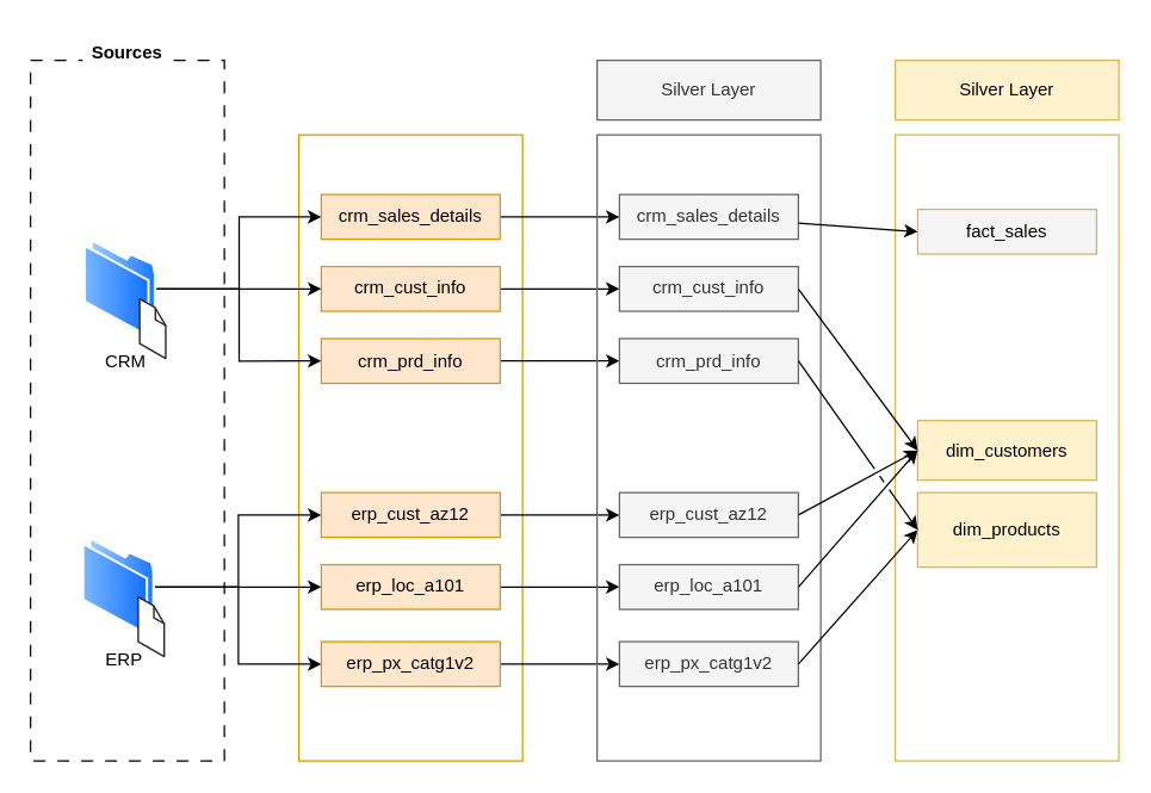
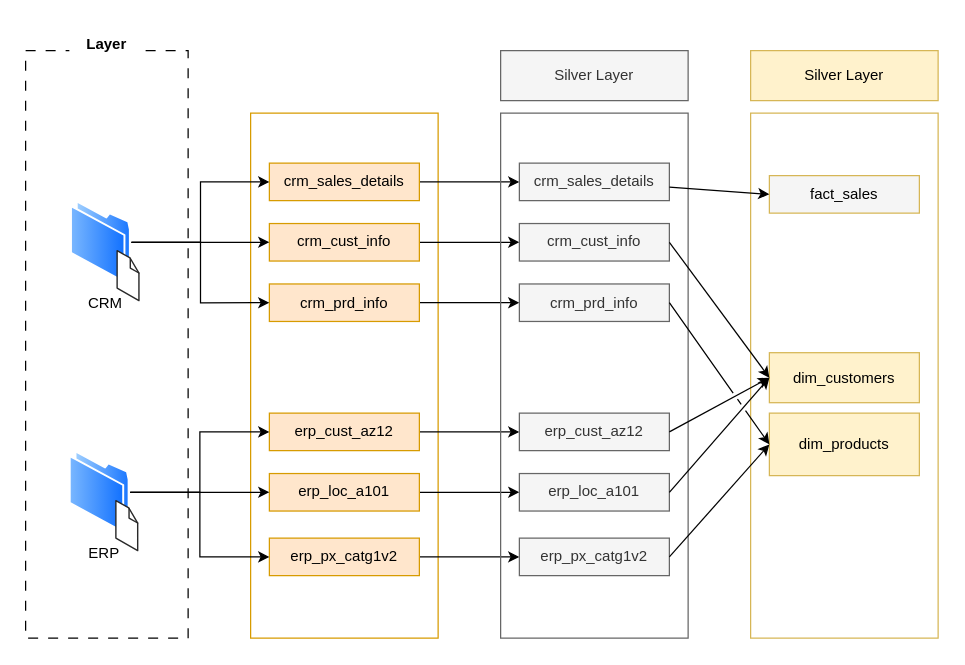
  <mxCell id="0" />
  <mxCell id="1" parent="0" />
  <mxCell id="2" value="" style="rounded=0;whiteSpace=wrap;html=1;fillColor=none;dashed=1;dashPattern=8 8;" parent="1" vertex="1"><mxGeometry x="20" y="40" width="130" height="470" as="geometry" /></mxCell>
- <mxCell id="3" value="&lt;b&gt;Sources&lt;/b&gt;" style="text;html=1;align=center;verticalAlign=middle;whiteSpace=wrap;rounded=0;fillColor=default;" parent="1" vertex="1"><mxGeometry x="55" y="20" width="60" height="30" as="geometry" /></mxCell>
+ <mxCell id="3" value="&lt;b&gt;Layer&lt;/b&gt;" style="text;html=1;align=center;verticalAlign=middle;whiteSpace=wrap;rounded=0;fillColor=default;" parent="1" vertex="1"><mxGeometry x="55" y="20" width="60" height="30" as="geometry" /></mxCell>
  <mxCell id="4" value="" style="rounded=0;whiteSpace=wrap;html=1;fillColor=none;strokeColor=#d79b00;" parent="1" vertex="1"><mxGeometry x="200" y="90" width="150" height="420" as="geometry" /></mxCell>
  <mxCell id="5" value="" style="group" parent="1" vertex="1" connectable="0"><mxGeometry x="56" y="160" width="58" height="96.67" as="geometry" /></mxCell>
  <mxCell id="6" value="" style="image;aspect=fixed;perimeter=ellipsePerimeter;html=1;align=center;shadow=0;dashed=0;spacingTop=3;image=img/lib/active_directory/folder.svg;" parent="5" vertex="1"><mxGeometry width="48.667" height="66.667" as="geometry" /></mxCell>
  <mxCell id="7" value="" style="verticalLabelPosition=bottom;html=1;verticalAlign=top;strokeWidth=1;align=center;outlineConnect=0;dashed=0;outlineConnect=0;shape=mxgraph.aws3d.file;aspect=fixed;strokeColor=#292929;" parent="5" vertex="1"><mxGeometry x="37.199" y="40" width="17.453" height="40" as="geometry" /></mxCell>
  <mxCell id="8" value="CRM" style="text;html=1;align=center;verticalAlign=middle;whiteSpace=wrap;rounded=0;" parent="5" vertex="1"><mxGeometry x="-2" y="66.67" width="60" height="30" as="geometry" /></mxCell>
  <mxCell id="9" value="" style="group" parent="1" vertex="1" connectable="0"><mxGeometry x="55" y="360" width="58" height="96.67" as="geometry" /></mxCell>
  <mxCell id="10" value="" style="image;aspect=fixed;perimeter=ellipsePerimeter;html=1;align=center;shadow=0;dashed=0;spacingTop=3;image=img/lib/active_directory/folder.svg;" parent="9" vertex="1"><mxGeometry width="48.667" height="66.667" as="geometry" /></mxCell>
  <mxCell id="11" value="" style="verticalLabelPosition=bottom;html=1;verticalAlign=top;strokeWidth=1;align=center;outlineConnect=0;dashed=0;outlineConnect=0;shape=mxgraph.aws3d.file;aspect=fixed;strokeColor=#292929;" parent="9" vertex="1"><mxGeometry x="37.199" y="40" width="17.453" height="40" as="geometry" /></mxCell>
  <mxCell id="12" value="ERP" style="text;html=1;align=center;verticalAlign=middle;whiteSpace=wrap;rounded=0;" parent="9" vertex="1"><mxGeometry x="-2" y="66.67" width="60" height="30" as="geometry" /></mxCell>
  <mxCell id="13" style="edgeStyle=orthogonalEdgeStyle;rounded=0;orthogonalLoop=1;jettySize=auto;html=1;entryX=0;entryY=0.5;entryDx=0;entryDy=0;" parent="1" source="14" target="33" edge="1"><mxGeometry relative="1" as="geometry" /></mxCell>
  <mxCell id="14" value="crm_sales_details" style="rounded=0;whiteSpace=wrap;html=1;fillColor=#ffe6cc;strokeColor=#d79b00;" parent="1" vertex="1"><mxGeometry x="215" y="130" width="120" height="30" as="geometry" /></mxCell>
  <mxCell id="15" style="edgeStyle=orthogonalEdgeStyle;rounded=0;orthogonalLoop=1;jettySize=auto;html=1;entryX=0;entryY=0.5;entryDx=0;entryDy=0;" parent="1" source="16" target="34" edge="1"><mxGeometry relative="1" as="geometry" /></mxCell>
  <mxCell id="16" value="crm_cust_info" style="rounded=0;whiteSpace=wrap;html=1;fillColor=#ffe6cc;strokeColor=#d79b00;" parent="1" vertex="1"><mxGeometry x="215" y="178.33" width="120" height="30" as="geometry" /></mxCell>
  <mxCell id="17" style="edgeStyle=orthogonalEdgeStyle;rounded=0;orthogonalLoop=1;jettySize=auto;html=1;entryX=0;entryY=0.5;entryDx=0;entryDy=0;" parent="1" source="18" target="35" edge="1"><mxGeometry relative="1" as="geometry" /></mxCell>
  <mxCell id="18" value="crm_prd_info" style="rounded=0;whiteSpace=wrap;html=1;fillColor=#ffe6cc;strokeColor=#d79b00;" parent="1" vertex="1"><mxGeometry x="215" y="226.67" width="120" height="30" as="geometry" /></mxCell>
  <mxCell id="19" style="edgeStyle=orthogonalEdgeStyle;rounded=0;orthogonalLoop=1;jettySize=auto;html=1;entryX=0;entryY=0.5;entryDx=0;entryDy=0;" parent="1" source="6" target="14" edge="1"><mxGeometry relative="1" as="geometry" /></mxCell>
  <mxCell id="20" style="edgeStyle=orthogonalEdgeStyle;rounded=0;orthogonalLoop=1;jettySize=auto;html=1;entryX=0;entryY=0.5;entryDx=0;entryDy=0;" parent="1" source="6" target="16" edge="1"><mxGeometry relative="1" as="geometry" /></mxCell>
  <mxCell id="21" style="edgeStyle=orthogonalEdgeStyle;rounded=0;orthogonalLoop=1;jettySize=auto;html=1;entryX=0;entryY=0.5;entryDx=0;entryDy=0;" parent="1" source="6" target="18" edge="1"><mxGeometry relative="1" as="geometry" /></mxCell>
  <mxCell id="22" style="edgeStyle=orthogonalEdgeStyle;rounded=0;orthogonalLoop=1;jettySize=auto;html=1;entryX=0;entryY=0.5;entryDx=0;entryDy=0;" parent="1" source="23" target="36" edge="1"><mxGeometry relative="1" as="geometry" /></mxCell>
  <mxCell id="23" value="erp_px_catg1v2" style="rounded=0;whiteSpace=wrap;html=1;fillColor=#ffe6cc;strokeColor=#d79b00;" parent="1" vertex="1"><mxGeometry x="215" y="430" width="120" height="30" as="geometry" /></mxCell>
  <mxCell id="24" style="edgeStyle=orthogonalEdgeStyle;rounded=0;orthogonalLoop=1;jettySize=auto;html=1;entryX=0;entryY=0.5;entryDx=0;entryDy=0;" parent="1" source="25" target="37" edge="1"><mxGeometry relative="1" as="geometry" /></mxCell>
  <mxCell id="25" value="erp_loc_a101" style="rounded=0;whiteSpace=wrap;html=1;fillColor=#ffe6cc;strokeColor=#d79b00;" parent="1" vertex="1"><mxGeometry x="215" y="378.33" width="120" height="30" as="geometry" /></mxCell>
  <mxCell id="26" style="edgeStyle=orthogonalEdgeStyle;rounded=0;orthogonalLoop=1;jettySize=auto;html=1;entryX=0;entryY=0.5;entryDx=0;entryDy=0;" parent="1" source="27" target="38" edge="1"><mxGeometry relative="1" as="geometry" /></mxCell>
  <mxCell id="27" value="erp_cust_az12" style="rounded=0;whiteSpace=wrap;html=1;fillColor=#ffe6cc;strokeColor=#d79b00;" parent="1" vertex="1"><mxGeometry x="215" y="330" width="120" height="30" as="geometry" /></mxCell>
  <mxCell id="28" style="edgeStyle=orthogonalEdgeStyle;rounded=0;orthogonalLoop=1;jettySize=auto;html=1;" parent="1" source="10" target="27" edge="1"><mxGeometry relative="1" as="geometry" /></mxCell>
  <mxCell id="29" style="edgeStyle=orthogonalEdgeStyle;rounded=0;orthogonalLoop=1;jettySize=auto;html=1;" parent="1" source="10" target="25" edge="1"><mxGeometry relative="1" as="geometry" /></mxCell>
  <mxCell id="30" style="edgeStyle=orthogonalEdgeStyle;rounded=0;orthogonalLoop=1;jettySize=auto;html=1;entryX=0;entryY=0.5;entryDx=0;entryDy=0;" parent="1" source="10" target="23" edge="1"><mxGeometry relative="1" as="geometry" /></mxCell>
  <mxCell id="31" value="Silver Layer" style="rounded=0;whiteSpace=wrap;html=1;fillColor=#f5f5f5;strokeColor=#666666;fontColor=#333333;" parent="1" vertex="1"><mxGeometry x="400" y="40" width="150" height="40" as="geometry" /></mxCell>
  <mxCell id="32" value="" style="rounded=0;whiteSpace=wrap;html=1;fillColor=none;strokeColor=#666666;fontColor=#333333;" parent="1" vertex="1"><mxGeometry x="400" y="90" width="150" height="420" as="geometry" /></mxCell>
  <mxCell id="33" value="crm_sales_details" style="rounded=0;whiteSpace=wrap;html=1;fillColor=#f5f5f5;strokeColor=#666666;fontColor=#333333;" parent="1" vertex="1"><mxGeometry x="415" y="130" width="120" height="30" as="geometry" /></mxCell>
  <mxCell id="34" value="crm_cust_info" style="rounded=0;whiteSpace=wrap;html=1;fillColor=#f5f5f5;strokeColor=#666666;fontColor=#333333;" parent="1" vertex="1"><mxGeometry x="415" y="178.33" width="120" height="30" as="geometry" /></mxCell>
  <mxCell id="35" value="crm_prd_info" style="rounded=0;whiteSpace=wrap;html=1;fillColor=#f5f5f5;strokeColor=#666666;fontColor=#333333;" parent="1" vertex="1"><mxGeometry x="415" y="226.67" width="120" height="30" as="geometry" /></mxCell>
  <mxCell id="36" value="erp_px_catg1v2" style="rounded=0;whiteSpace=wrap;html=1;fillColor=#f5f5f5;strokeColor=#666666;fontColor=#333333;" parent="1" vertex="1"><mxGeometry x="415" y="430" width="120" height="30" as="geometry" /></mxCell>
  <mxCell id="37" value="erp_loc_a101" style="rounded=0;whiteSpace=wrap;html=1;fillColor=#f5f5f5;strokeColor=#666666;fontColor=#333333;" parent="1" vertex="1"><mxGeometry x="415" y="378.33" width="120" height="30" as="geometry" /></mxCell>
  <mxCell id="38" value="erp_cust_az12" style="rounded=0;whiteSpace=wrap;html=1;fillColor=#f5f5f5;strokeColor=#666666;fontColor=#333333;" parent="1" vertex="1"><mxGeometry x="415" y="330" width="120" height="30" as="geometry" /></mxCell>
  <mxCell id="39" value="Silver Layer" style="rounded=0;whiteSpace=wrap;html=1;fillColor=#fff2cc;strokeColor=#d6b656;" vertex="1" parent="1"><mxGeometry x="600" y="40" width="150" height="40" as="geometry" /></mxCell>
  <mxCell id="40" value="" style="rounded=0;whiteSpace=wrap;html=1;fillColor=none;strokeColor=#d6b656;" vertex="1" parent="1"><mxGeometry x="600" y="90" width="150" height="420" as="geometry" /></mxCell>
  <mxCell id="41" value="fact_sales" style="rounded=0;whiteSpace=wrap;html=1;fillColor=#f5f5f5;strokeColor=#d6b656;" vertex="1" parent="1"><mxGeometry x="615" y="140" width="120" height="30" as="geometry" /></mxCell>
  <mxCell id="42" value="dim_customers" style="rounded=0;whiteSpace=wrap;html=1;fillColor=#fff2cc;strokeColor=#d6b656;" vertex="1" parent="1"><mxGeometry x="615" y="281.66" width="120" height="40" as="geometry" /></mxCell>
  <mxCell id="43" value="dim_products" style="rounded=0;whiteSpace=wrap;html=1;fillColor=#fff2cc;strokeColor=#d6b656;" vertex="1" parent="1"><mxGeometry x="615" y="330" width="120" height="50" as="geometry" /></mxCell>
  <mxCell id="44" value="" style="endArrow=classic;html=1;rounded=0;entryX=0;entryY=0.5;entryDx=0;entryDy=0;" edge="1" parent="1" source="33" target="41"><mxGeometry width="50" height="50" relative="1" as="geometry"><mxPoint x="565" y="200" as="sourcePoint" /><mxPoint x="615" y="150" as="targetPoint" /></mxGeometry></mxCell>
  <mxCell id="45" value="" style="endArrow=classic;html=1;rounded=0;entryX=0;entryY=0.5;entryDx=0;entryDy=0;exitX=1;exitY=0.5;exitDx=0;exitDy=0;jumpStyle=gap;" edge="1" parent="1" source="34" target="42"><mxGeometry width="50" height="50" relative="1" as="geometry"><mxPoint x="570" y="200" as="sourcePoint" /><mxPoint x="650" y="206" as="targetPoint" /></mxGeometry></mxCell>
  <mxCell id="46" value="" style="endArrow=classic;html=1;rounded=0;entryX=0;entryY=0.5;entryDx=0;entryDy=0;exitX=1;exitY=0.5;exitDx=0;exitDy=0;jumpStyle=gap;" edge="1" parent="1" source="38" target="42"><mxGeometry width="50" height="50" relative="1" as="geometry"><mxPoint x="560" y="230" as="sourcePoint" /><mxPoint x="640" y="236" as="targetPoint" /></mxGeometry></mxCell>
  <mxCell id="47" value="" style="endArrow=classic;html=1;rounded=0;entryX=0;entryY=0.5;entryDx=0;entryDy=0;exitX=1;exitY=0.5;exitDx=0;exitDy=0;jumpStyle=gap;" edge="1" parent="1" source="37" target="42"><mxGeometry width="50" height="50" relative="1" as="geometry"><mxPoint x="590" y="300" as="sourcePoint" /><mxPoint x="670" y="306" as="targetPoint" /></mxGeometry></mxCell>
  <mxCell id="48" value="" style="endArrow=classic;html=1;rounded=0;entryX=0;entryY=0.5;entryDx=0;entryDy=0;exitX=1;exitY=0.5;exitDx=0;exitDy=0;jumpStyle=gap;" edge="1" parent="1" source="35" target="43"><mxGeometry width="50" height="50" relative="1" as="geometry"><mxPoint x="520" y="300" as="sourcePoint" /><mxPoint x="600" y="306" as="targetPoint" /></mxGeometry></mxCell>
  <mxCell id="49" value="" style="endArrow=classic;html=1;rounded=0;entryX=0;entryY=0.5;entryDx=0;entryDy=0;exitX=1;exitY=0.5;exitDx=0;exitDy=0;jumpStyle=gap;" edge="1" parent="1" source="36" target="43"><mxGeometry width="50" height="50" relative="1" as="geometry"><mxPoint x="530" y="380" as="sourcePoint" /><mxPoint x="610" y="386" as="targetPoint" /></mxGeometry></mxCell>
